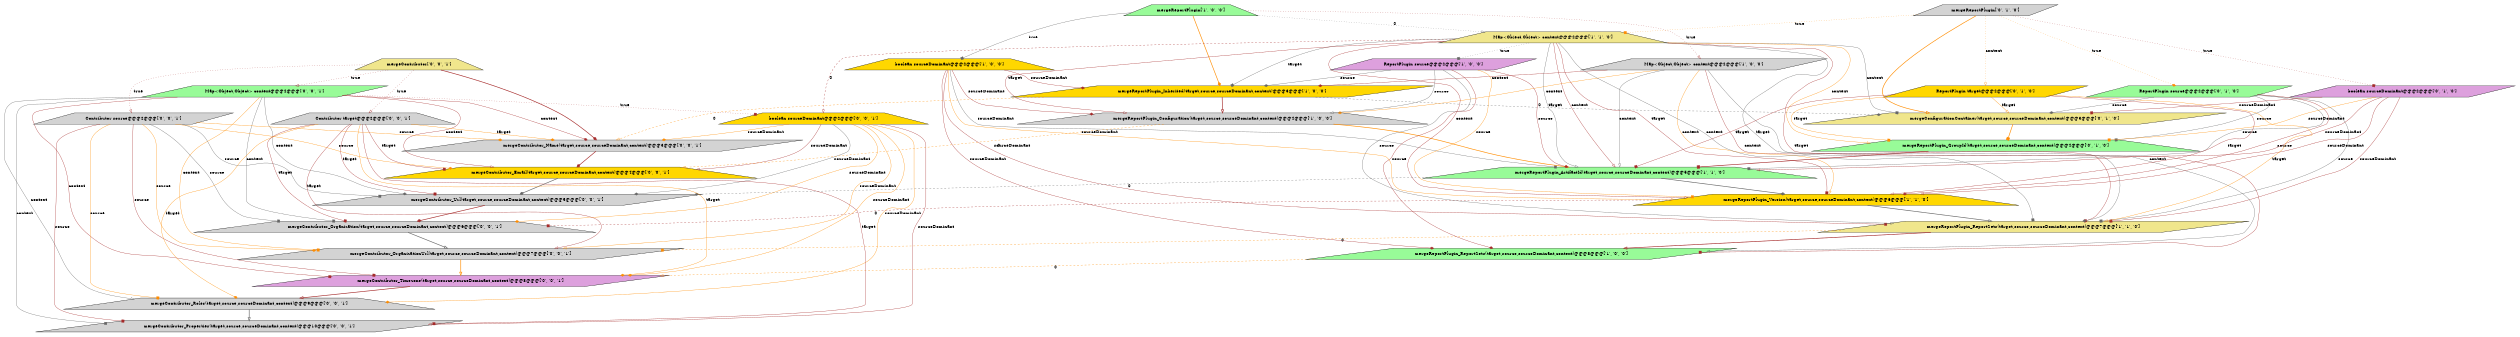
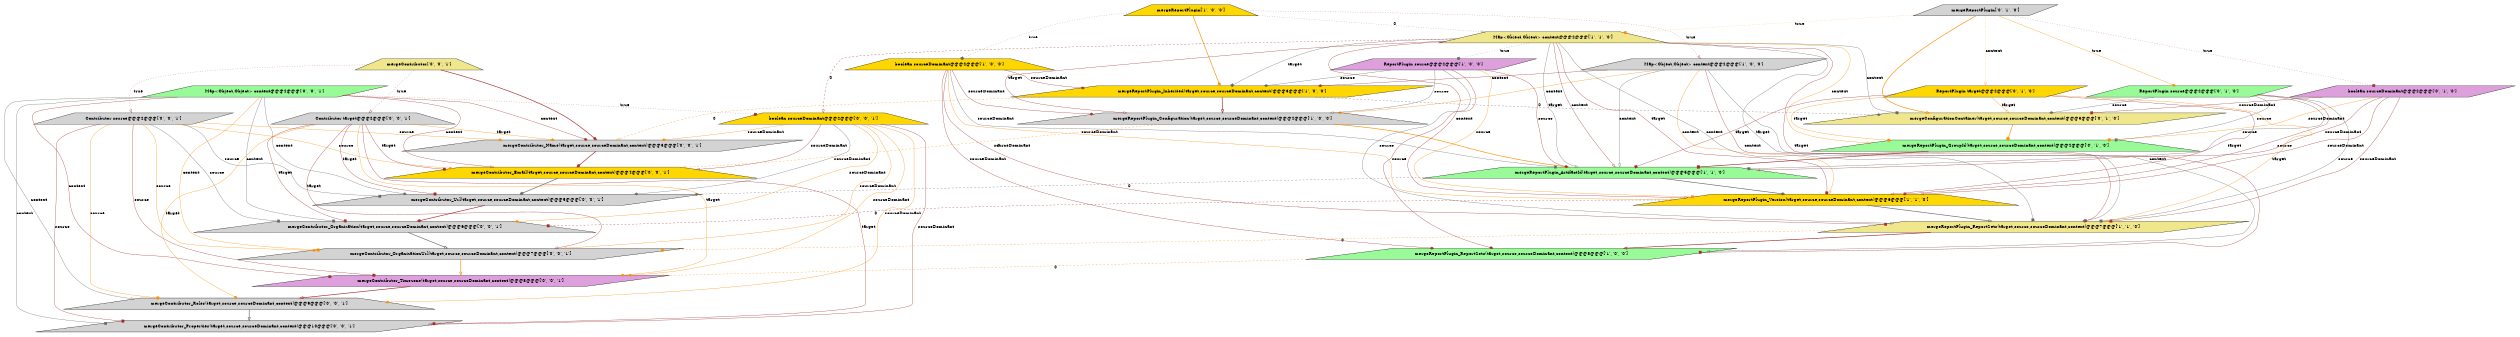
  digraph {
    node [fillcolor=lightgrey shape=parallelogram style=filled]
    edge [arrowhead=onormal color=brown style=solid]
    n1 [label="mergeContributor_Roles(target,source,sourceDominant,context)@@@9@@@['0', '0', '1']" shape=trapezium]
    n2 [label="mergeContributor_Properties(target,source,sourceDominant,context)@@@10@@@['0', '0', '1']"]
    n3 [fillcolor=khaki label="mergeReportPlugin_ReportSets(target,source,sourceDominant,context)@@@7@@@['1', '1', '0']"]
    n4 [label="mergeContributor_OrganizationUrl(target,source,sourceDominant,context)@@@7@@@['0', '0', '1']"]
    n5 [fillcolor=palegreen label="mergeReportPlugin_ReportSets(target,source,sourceDominant,context)@@@8@@@['1', '0', '0']"]
    n6 [fillcolor=plum label="mergeContributor_Timezone(target,source,sourceDominant,context)@@@8@@@['0', '0', '1']"]
    n7 [fillcolor=palegreen label="Map<Object,Object> context@@@2@@@['0', '0', '1']"]
    n8 [fillcolor=gold label="mergeContributor_Email(target,source,sourceDominant,context)@@@4@@@['0', '0', '1']" shape=trapezium]
    n9 [label="mergeContributor_Name(target,source,sourceDominant,context)@@@3@@@['0', '0', '1']"]
    n10 [label="mergeContributor_Url(target,source,sourceDominant,context)@@@5@@@['0', '0', '1']"]
    n11 [label="mergeContributor_Organization(target,source,sourceDominant,context)@@@6@@@['0', '0', '1']" shape=trapezium]
    n12 [fillcolor=gold label="boolean sourceDominant@@@2@@@['0', '0', '1']" shape=trapezium]
    n13 [fillcolor=gold label="boolean sourceDominant@@@2@@@['1', '0', '0']" shape=trapezium]
    n14 [fillcolor=gold label="mergeReportPlugin_Inherited(target,source,sourceDominant,context)@@@3@@@['1', '0', '0']"]
    n15 [label="mergeReportPlugin_Configuration(target,source,sourceDominant,context)@@@4@@@['1', '0', '0']" shape=trapezium]
    n16 [fillcolor=palegreen label="mergeReportPlugin_ArtifactId(target,source,sourceDominant,context)@@@5@@@['1', '1', '0']" shape=trapezium]
    n17 [fillcolor=gold label="mergeReportPlugin_Version(target,source,sourceDominant,context)@@@6@@@['1', '1', '0']" shape=trapezium]
    n18 [fillcolor=khaki label="mergeConfigurationContainer(target,source,sourceDominant,context)@@@3@@@['0', '1', '0']"]
    n19 [fillcolor=palegreen label="ReportPlugin source@@@2@@@['0', '1', '0']"]
    n20 [fillcolor=palegreen label="mergeReportPlugin_GroupId(target,source,sourceDominant,context)@@@4@@@['0', '1', '0']" shape=trapezium]
    n21 [label="Map<Object,Object> context@@@2@@@['1', '0', '0']"]
-   n22 [fillcolor=palegreen label="mergeReportPlugin['1', '0', '0']" shape=trapezium]
+   n22 [fillcolor=gold label="mergeReportPlugin['1', '0', '0']" shape=trapezium]
    n23 [fillcolor=khaki label="Map<Object,Object> context@@@2@@@['1', '1', '0']" shape=trapezium]
    n24 [fillcolor=plum label="ReportPlugin source@@@2@@@['1', '0', '0']"]
    n25 [fillcolor=khaki label="mergeContributor['0', '0', '1']" shape=trapezium]
    n26 [label="Contributor source@@@2@@@['0', '0', '1']"]
    n27 [label="Contributor target@@@2@@@['0', '0', '1']" shape=trapezium]
    n28 [fillcolor=plum label="boolean sourceDominant@@@2@@@['0', '1', '0']"]
    n29 [fillcolor=gold label="ReportPlugin target@@@2@@@['0', '1', '0']"]
    n30 [label="mergeReportPlugin['0', '1', '0']"]
    n1 -> n2 [color=gray40 style=bold]
    n3 -> n4 [arrowhead=box color=darkorange label=0 style=dashed]
    n3 -> n5 [style=bold]
    n4 -> n6 [color=darkorange style=bold]
    n5 -> n6 [color=darkorange label=0 style=dashed]
    n6 -> n1 [style=bold]
    n7 -> n1 [color=gray40 label=context]
    n7 -> n2 [arrowhead=box color=gray40 label=context]
    n7 -> n4 [arrowhead=box color=darkorange label=context]
    n7 -> n6 [arrowhead=box label=context]
    n7 -> n8 [label=context]
    n7 -> n9 [arrowhead=diamond label=context]
    n7 -> n10 [arrowhead=diamond color=gray40 label=context]
    n7 -> n11 [arrowhead=box color=gray40 label=context]
    n7 -> n12 [arrowhead=box label=true style=dotted]
    n8 -> n10 [arrowhead=diamond color=gray40 style=bold]
    n9 -> n8 [arrowhead=diamond style=bold]
    n10 -> n11 [arrowhead=diamond style=bold]
    n11 -> n4 [color=gray40 style=bold]
    n12 -> n1 [arrowhead=diamond color=darkorange label=sourceDominant]
    n12 -> n2 [label=sourceDominant]
    n12 -> n4 [color=darkorange label=sourceDominant]
    n12 -> n6 [arrowhead=diamond color=darkorange label=sourceDominant]
    n12 -> n8 [label=sourceDominant]
    n12 -> n9 [arrowhead=diamond color=darkorange label=sourceDominant]
    n12 -> n10 [arrowhead=diamond color=gray40 label=sourceDominant]
    n12 -> n11 [arrowhead=diamond color=darkorange label=sourceDominant]
    n13 -> n3 [arrowhead=box label=sourceDominant]
    n13 -> n5 [arrowhead=diamond label=sourceDominant]
    n13 -> n14 [arrowhead=diamond label=sourceDominant]
    n13 -> n15 [arrowhead=diamond label=sourceDominant]
    n13 -> n16 [arrowhead=box color=gray40 label=sourceDominant]
    n13 -> n17 [color=darkorange label=sourceDominant]
    n14 -> n9 [color=darkorange label=0 style=dashed]
    n14 -> n15 [style=bold]
    n14 -> n18 [arrowhead=diamond color=gray40 label=0 style=dashed]
    n15 -> n8 [color=darkorange label=0 style=dashed]
    n15 -> n16 [color=darkorange style=bold]
    n16 -> n10 [arrowhead=diamond color=gray40 label=0 style=dashed]
    n16 -> n17 [arrowhead=diamond color=gray40 style=bold]
    n17 -> n3 [color=gray40 style=bold]
    n17 -> n11 [arrowhead=box label=0 style=dashed]
    n18 -> n20 [arrowhead=box color=darkorange style=bold]
    n19 -> n3 [arrowhead=box color=gray40 label=source]
    n19 -> n16 [arrowhead=box color=gray40 label=source]
    n19 -> n17 [arrowhead=diamond label=source]
    n19 -> n18 [arrowhead=diamond color=gray40 label=source]
    n19 -> n20 [arrowhead=box color=gray40 label=source]
    n20 -> n16 [arrowhead=box style=bold]
    n21 -> n3 [arrowhead=box label=context]
    n21 -> n5 [color=gray40 label=context]
    n21 -> n14 [arrowhead=diamond label=context]
    n21 -> n15 [arrowhead=diamond color=darkorange label=context]
    n21 -> n16 [color=gray40 label=context]
    n21 -> n17 [color=darkorange label=context]
-   n22 -> n13 [arrowhead=box color=gray40 label=true]
+   n22 -> n13 [arrowhead=box color=gray40 label=true style=dotted]
    n22 -> n14 [arrowhead=diamond color=darkorange style=bold]
    n22 -> n21 [label=true style=dotted]
    n22 -> n23 [color=gray40 label=0 style=dotted]
    n23 -> n3 [arrowhead=box color=gray40 label=context]
    n23 -> n3 [arrowhead=diamond color=gray40 label=target]
    n23 -> n5 [arrowhead=box label=target]
    n23 -> n12 [label=0 style=dashed]
    n23 -> n14 [arrowhead=box color=gray40 label=target]
    n23 -> n15 [label=target]
    n23 -> n16 [color=gray40 label=target]
    n23 -> n16 [label=context]
    n23 -> n17 [arrowhead=box label=target]
    n23 -> n17 [label=context]
    n23 -> n18 [arrowhead=box color=gray40 label=context]
    n23 -> n20 [color=darkorange label=context]
    n23 -> n24 [arrowhead=box color=gray40 label=true style=dotted]
    n24 -> n3 [color=gray40 label=source]
    n24 -> n5 [arrowhead=diamond label=source]
    n24 -> n14 [arrowhead=diamond color=gray40 label=source]
    n24 -> n15 [color=gray40 label=source]
    n24 -> n16 [arrowhead=diamond label=source]
    n24 -> n17 [arrowhead=box color=darkorange label=source]
-   n25 -> n7 [label=true style=dotted]
    n25 -> n9 [arrowhead=diamond style=bold]
    n25 -> n26 [label=true style=dotted]
    n25 -> n27 [label=true style=dotted]
    n26 -> n1 [arrowhead=box color=darkorange label=source]
    n26 -> n2 [arrowhead=box label=source]
    n26 -> n4 [arrowhead=diamond color=darkorange label=source]
    n26 -> n6 [arrowhead=box label=source]
    n26 -> n8 [arrowhead=diamond color=darkorange label=source]
    n26 -> n9 [arrowhead=diamond color=darkorange label=source]
    n26 -> n10 [arrowhead=box color=gray40 label=source]
    n26 -> n11 [arrowhead=box color=gray40 label=source]
    n27 -> n1 [arrowhead=diamond color=darkorange label=target]
    n27 -> n2 [arrowhead=box label=target]
    n27 -> n4 [label=target]
    n27 -> n6 [arrowhead=diamond color=darkorange label=target]
    n27 -> n8 [arrowhead=box label=target]
    n27 -> n9 [arrowhead=diamond color=darkorange label=target]
    n27 -> n10 [arrowhead=box label=target]
    n27 -> n11 [arrowhead=box label=target]
    n28 -> n3 [arrowhead=box label=sourceDominant]
    n28 -> n16 [label=sourceDominant]
    n28 -> n17 [label=sourceDominant]
    n28 -> n18 [arrowhead=box label=sourceDominant]
    n28 -> n20 [arrowhead=box color=darkorange label=sourceDominant]
    n29 -> n3 [color=darkorange label=target]
    n29 -> n16 [arrowhead=box label=target]
    n29 -> n17 [label=target]
    n29 -> n18 [color=darkorange label=target]
    n29 -> n20 [arrowhead=box color=darkorange label=target]
    n30 -> n18 [color=darkorange style=bold]
-   n30 -> n19 [arrowhead=diamond color=darkorange label=true style=dotted]
+   n30 -> n19 [arrowhead=diamond color=darkorange label=true]
    n30 -> n23 [arrowhead=box color=darkorange label=true style=dotted]
    n30 -> n28 [arrowhead=box label=true style=dotted]
    n30 -> n29 [color=darkorange label=context style=dotted]
  }
